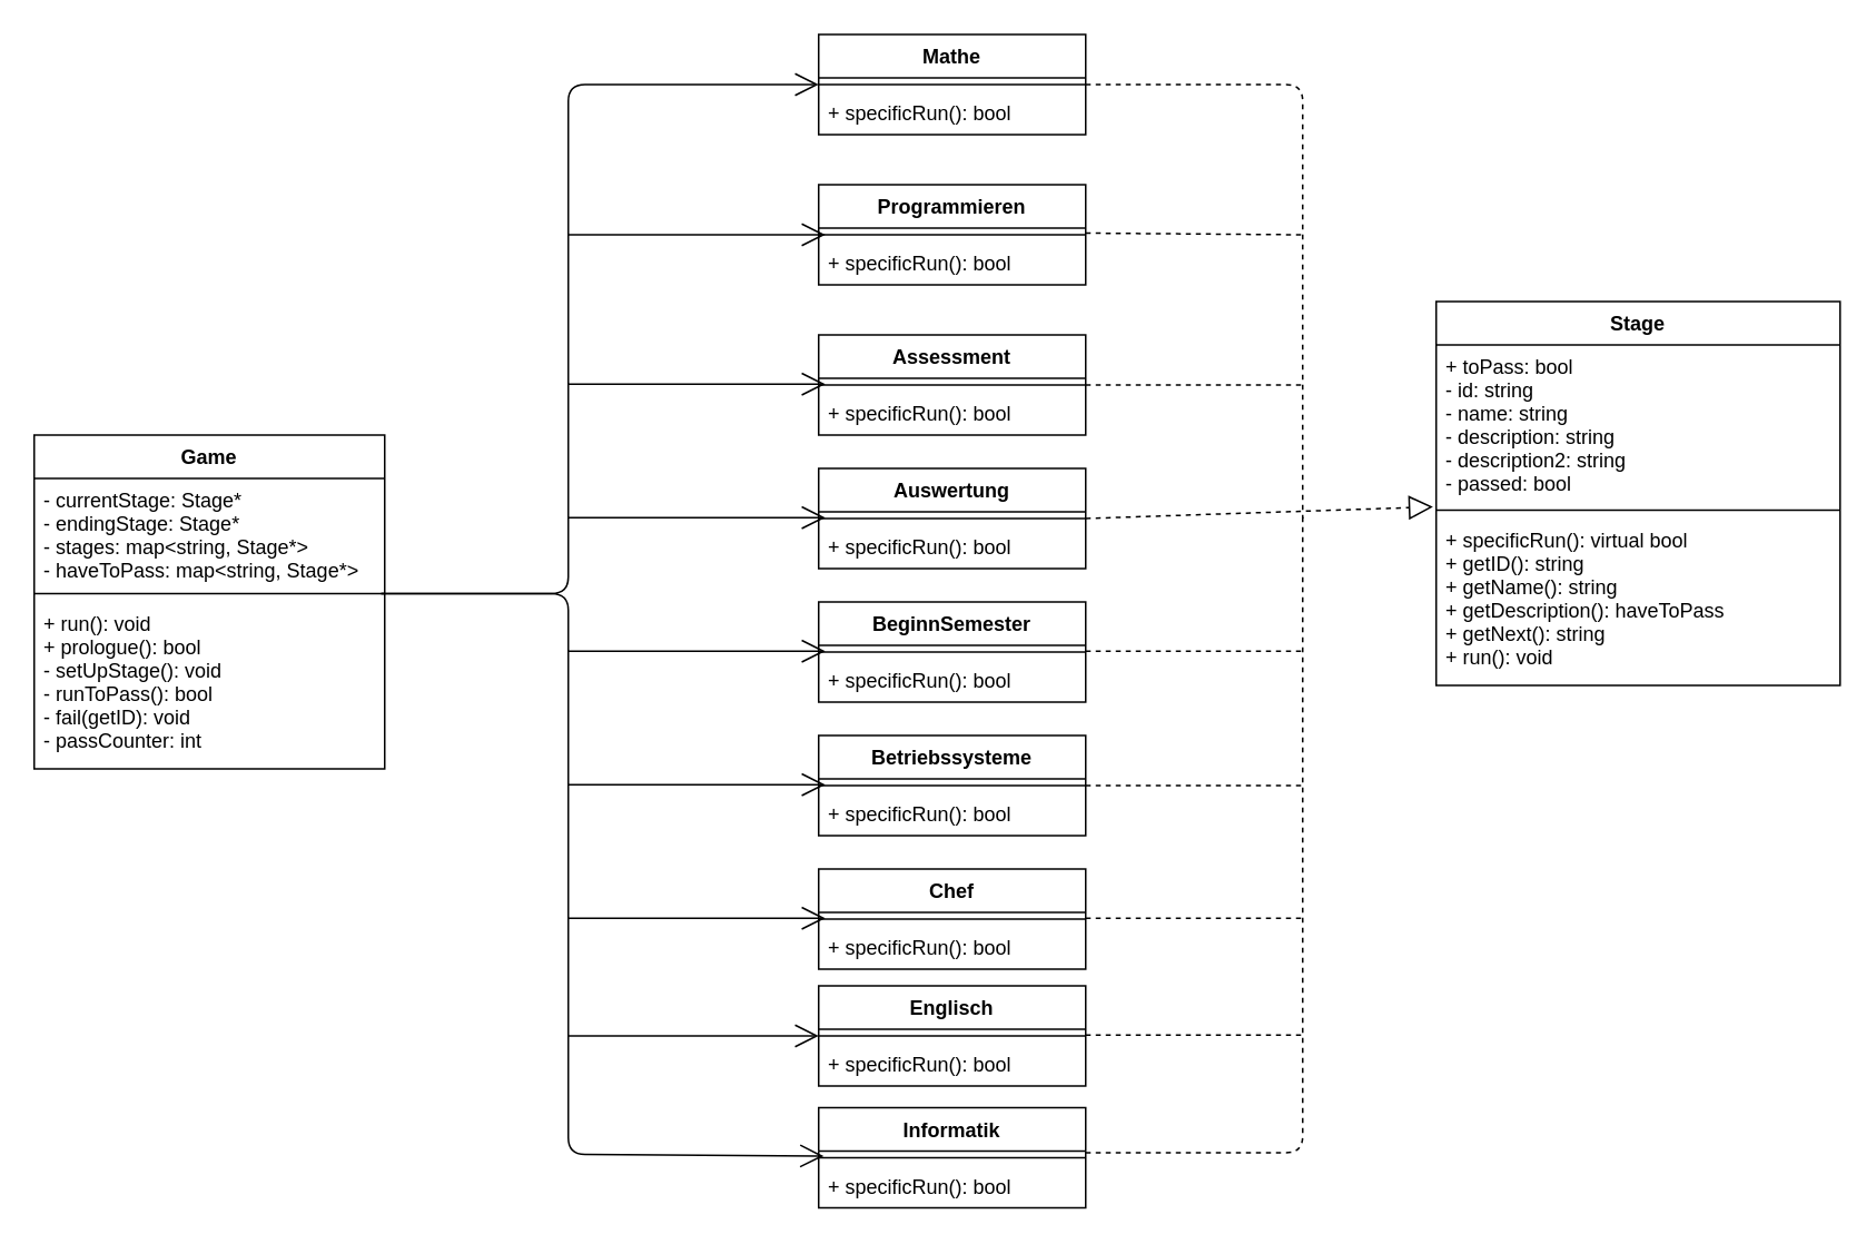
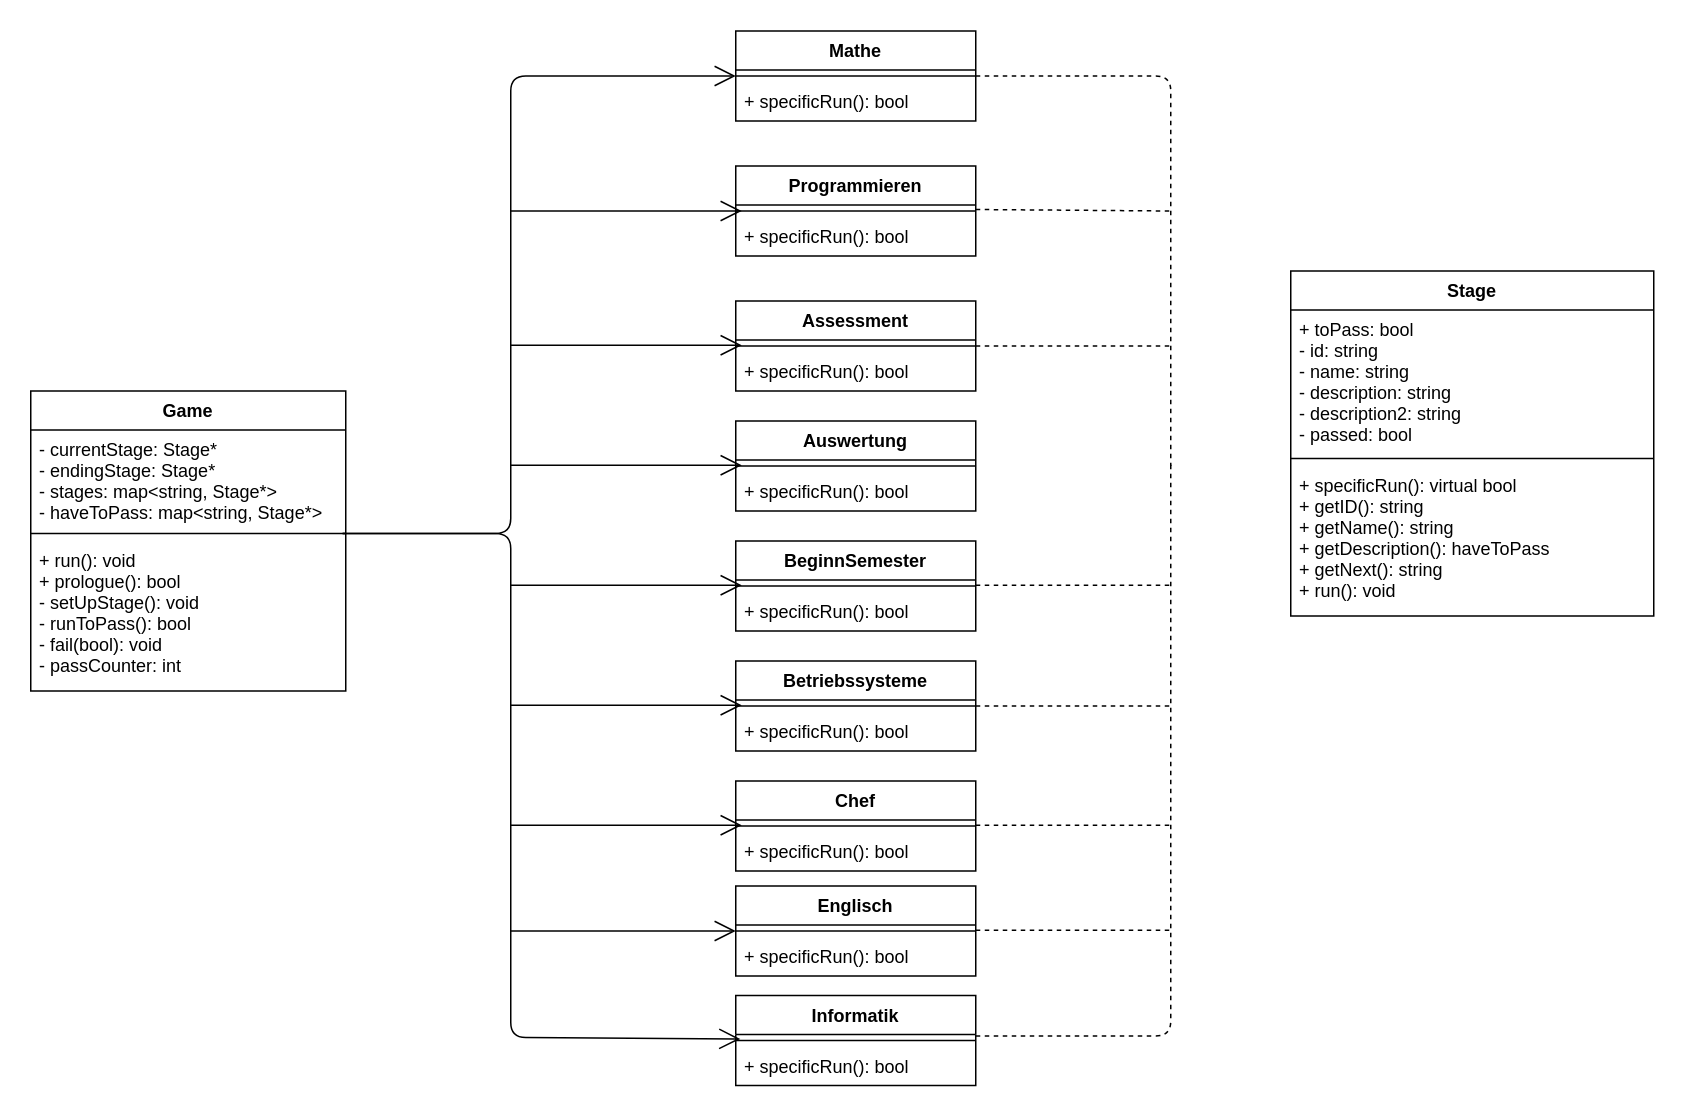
  <mxCell id="0" />
  <mxCell id="1" parent="0" />
  <mxCell id="2" value="Assessment" style="swimlane;fontStyle=1;align=center;verticalAlign=top;childLayout=stackLayout;horizontal=1;startSize=26;horizontalStack=0;resizeParent=1;resizeParentMax=0;resizeLast=0;collapsible=1;marginBottom=0;" vertex="1" parent="1"><mxGeometry x="490" y="200" width="160" height="60" as="geometry" /></mxCell>
  <mxCell id="3" value="" style="line;strokeWidth=1;fillColor=none;align=left;verticalAlign=middle;spacingTop=-1;spacingLeft=3;spacingRight=3;rotatable=0;labelPosition=right;points=[];portConstraint=eastwest;" vertex="1" parent="2"><mxGeometry y="26" width="160" height="8" as="geometry" /></mxCell>
  <mxCell id="4" value="+ specificRun(): bool" style="text;strokeColor=none;fillColor=none;align=left;verticalAlign=top;spacingLeft=4;spacingRight=4;overflow=hidden;rotatable=0;points=[[0,0.5],[1,0.5]];portConstraint=eastwest;" vertex="1" parent="2"><mxGeometry y="34" width="160" height="26" as="geometry" /></mxCell>
  <mxCell id="5" value="Game" style="swimlane;fontStyle=1;align=center;verticalAlign=top;childLayout=stackLayout;horizontal=1;startSize=26;horizontalStack=0;resizeParent=1;resizeParentMax=0;resizeLast=0;collapsible=1;marginBottom=0;" vertex="1" parent="1"><mxGeometry x="20" y="260" width="210" height="200" as="geometry" /></mxCell>
  <mxCell id="6" value="- currentStage: Stage*&#10;- endingStage: Stage*&#10;- stages: map&lt;string, Stage*&gt;&#10;- haveToPass: map&lt;string, Stage*&gt;&#10;" style="text;strokeColor=none;fillColor=none;align=left;verticalAlign=top;spacingLeft=4;spacingRight=4;overflow=hidden;rotatable=0;points=[[0,0.5],[1,0.5]];portConstraint=eastwest;" vertex="1" parent="5"><mxGeometry y="26" width="210" height="64" as="geometry" /></mxCell>
  <mxCell id="7" value="" style="line;strokeWidth=1;fillColor=none;align=left;verticalAlign=middle;spacingTop=-1;spacingLeft=3;spacingRight=3;rotatable=0;labelPosition=right;points=[];portConstraint=eastwest;" vertex="1" parent="5"><mxGeometry y="90" width="210" height="10" as="geometry" /></mxCell>
- <mxCell id="8" value="+ run(): void&#10;+ prologue(): bool&#10;- setUpStage(): void&#10;- runToPass(): bool&#10;- fail(getID): void&#10;- passCounter: int&#10;" style="text;strokeColor=none;fillColor=none;align=left;verticalAlign=top;spacingLeft=4;spacingRight=4;overflow=hidden;rotatable=0;points=[[0,0.5],[1,0.5]];portConstraint=eastwest;" vertex="1" parent="5"><mxGeometry y="100" width="210" height="100" as="geometry" /></mxCell>
+ <mxCell id="8" value="+ run(): void&#10;+ prologue(): bool&#10;- setUpStage(): void&#10;- runToPass(): bool&#10;- fail(bool): void&#10;- passCounter: int&#10;" style="text;strokeColor=none;fillColor=none;align=left;verticalAlign=top;spacingLeft=4;spacingRight=4;overflow=hidden;rotatable=0;points=[[0,0.5],[1,0.5]];portConstraint=eastwest;" vertex="1" parent="5"><mxGeometry y="100" width="210" height="100" as="geometry" /></mxCell>
  <mxCell id="9" value="Auswertung" style="swimlane;fontStyle=1;align=center;verticalAlign=top;childLayout=stackLayout;horizontal=1;startSize=26;horizontalStack=0;resizeParent=1;resizeParentMax=0;resizeLast=0;collapsible=1;marginBottom=0;" vertex="1" parent="1"><mxGeometry x="490" y="280" width="160" height="60" as="geometry" /></mxCell>
  <mxCell id="10" value="" style="line;strokeWidth=1;fillColor=none;align=left;verticalAlign=middle;spacingTop=-1;spacingLeft=3;spacingRight=3;rotatable=0;labelPosition=right;points=[];portConstraint=eastwest;" vertex="1" parent="9"><mxGeometry y="26" width="160" height="8" as="geometry" /></mxCell>
  <mxCell id="11" value="+ specificRun(): bool" style="text;strokeColor=none;fillColor=none;align=left;verticalAlign=top;spacingLeft=4;spacingRight=4;overflow=hidden;rotatable=0;points=[[0,0.5],[1,0.5]];portConstraint=eastwest;" vertex="1" parent="9"><mxGeometry y="34" width="160" height="26" as="geometry" /></mxCell>
  <mxCell id="12" value="BeginnSemester" style="swimlane;fontStyle=1;align=center;verticalAlign=top;childLayout=stackLayout;horizontal=1;startSize=26;horizontalStack=0;resizeParent=1;resizeParentMax=0;resizeLast=0;collapsible=1;marginBottom=0;" vertex="1" parent="1"><mxGeometry x="490" y="360" width="160" height="60" as="geometry" /></mxCell>
  <mxCell id="13" value="" style="line;strokeWidth=1;fillColor=none;align=left;verticalAlign=middle;spacingTop=-1;spacingLeft=3;spacingRight=3;rotatable=0;labelPosition=right;points=[];portConstraint=eastwest;" vertex="1" parent="12"><mxGeometry y="26" width="160" height="8" as="geometry" /></mxCell>
  <mxCell id="14" value="+ specificRun(): bool" style="text;strokeColor=none;fillColor=none;align=left;verticalAlign=top;spacingLeft=4;spacingRight=4;overflow=hidden;rotatable=0;points=[[0,0.5],[1,0.5]];portConstraint=eastwest;" vertex="1" parent="12"><mxGeometry y="34" width="160" height="26" as="geometry" /></mxCell>
  <mxCell id="15" value="Betriebssysteme" style="swimlane;fontStyle=1;align=center;verticalAlign=top;childLayout=stackLayout;horizontal=1;startSize=26;horizontalStack=0;resizeParent=1;resizeParentMax=0;resizeLast=0;collapsible=1;marginBottom=0;" vertex="1" parent="1"><mxGeometry x="490" y="440" width="160" height="60" as="geometry" /></mxCell>
  <mxCell id="16" value="" style="line;strokeWidth=1;fillColor=none;align=left;verticalAlign=middle;spacingTop=-1;spacingLeft=3;spacingRight=3;rotatable=0;labelPosition=right;points=[];portConstraint=eastwest;" vertex="1" parent="15"><mxGeometry y="26" width="160" height="8" as="geometry" /></mxCell>
  <mxCell id="17" value="+ specificRun(): bool" style="text;strokeColor=none;fillColor=none;align=left;verticalAlign=top;spacingLeft=4;spacingRight=4;overflow=hidden;rotatable=0;points=[[0,0.5],[1,0.5]];portConstraint=eastwest;" vertex="1" parent="15"><mxGeometry y="34" width="160" height="26" as="geometry" /></mxCell>
  <mxCell id="18" value="Chef" style="swimlane;fontStyle=1;align=center;verticalAlign=top;childLayout=stackLayout;horizontal=1;startSize=26;horizontalStack=0;resizeParent=1;resizeParentMax=0;resizeLast=0;collapsible=1;marginBottom=0;" vertex="1" parent="1"><mxGeometry x="490" y="520" width="160" height="60" as="geometry" /></mxCell>
  <mxCell id="19" value="" style="line;strokeWidth=1;fillColor=none;align=left;verticalAlign=middle;spacingTop=-1;spacingLeft=3;spacingRight=3;rotatable=0;labelPosition=right;points=[];portConstraint=eastwest;" vertex="1" parent="18"><mxGeometry y="26" width="160" height="8" as="geometry" /></mxCell>
  <mxCell id="20" value="+ specificRun(): bool" style="text;strokeColor=none;fillColor=none;align=left;verticalAlign=top;spacingLeft=4;spacingRight=4;overflow=hidden;rotatable=0;points=[[0,0.5],[1,0.5]];portConstraint=eastwest;" vertex="1" parent="18"><mxGeometry y="34" width="160" height="26" as="geometry" /></mxCell>
  <mxCell id="21" value="Englisch" style="swimlane;fontStyle=1;align=center;verticalAlign=top;childLayout=stackLayout;horizontal=1;startSize=26;horizontalStack=0;resizeParent=1;resizeParentMax=0;resizeLast=0;collapsible=1;marginBottom=0;" vertex="1" parent="1"><mxGeometry x="490" y="590" width="160" height="60" as="geometry" /></mxCell>
  <mxCell id="22" value="" style="line;strokeWidth=1;fillColor=none;align=left;verticalAlign=middle;spacingTop=-1;spacingLeft=3;spacingRight=3;rotatable=0;labelPosition=right;points=[];portConstraint=eastwest;" vertex="1" parent="21"><mxGeometry y="26" width="160" height="8" as="geometry" /></mxCell>
  <mxCell id="23" value="+ specificRun(): bool" style="text;strokeColor=none;fillColor=none;align=left;verticalAlign=top;spacingLeft=4;spacingRight=4;overflow=hidden;rotatable=0;points=[[0,0.5],[1,0.5]];portConstraint=eastwest;" vertex="1" parent="21"><mxGeometry y="34" width="160" height="26" as="geometry" /></mxCell>
  <mxCell id="24" value="Informatik" style="swimlane;fontStyle=1;align=center;verticalAlign=top;childLayout=stackLayout;horizontal=1;startSize=26;horizontalStack=0;resizeParent=1;resizeParentMax=0;resizeLast=0;collapsible=1;marginBottom=0;" vertex="1" parent="1"><mxGeometry x="490" y="663" width="160" height="60" as="geometry" /></mxCell>
  <mxCell id="25" value="" style="line;strokeWidth=1;fillColor=none;align=left;verticalAlign=middle;spacingTop=-1;spacingLeft=3;spacingRight=3;rotatable=0;labelPosition=right;points=[];portConstraint=eastwest;" vertex="1" parent="24"><mxGeometry y="26" width="160" height="8" as="geometry" /></mxCell>
  <mxCell id="26" value="+ specificRun(): bool" style="text;strokeColor=none;fillColor=none;align=left;verticalAlign=top;spacingLeft=4;spacingRight=4;overflow=hidden;rotatable=0;points=[[0,0.5],[1,0.5]];portConstraint=eastwest;" vertex="1" parent="24"><mxGeometry y="34" width="160" height="26" as="geometry" /></mxCell>
  <mxCell id="27" value="Mathe" style="swimlane;fontStyle=1;align=center;verticalAlign=top;childLayout=stackLayout;horizontal=1;startSize=26;horizontalStack=0;resizeParent=1;resizeParentMax=0;resizeLast=0;collapsible=1;marginBottom=0;" vertex="1" parent="1"><mxGeometry x="490" y="20" width="160" height="60" as="geometry" /></mxCell>
  <mxCell id="28" value="" style="line;strokeWidth=1;fillColor=none;align=left;verticalAlign=middle;spacingTop=-1;spacingLeft=3;spacingRight=3;rotatable=0;labelPosition=right;points=[];portConstraint=eastwest;" vertex="1" parent="27"><mxGeometry y="26" width="160" height="8" as="geometry" /></mxCell>
  <mxCell id="29" value="+ specificRun(): bool" style="text;strokeColor=none;fillColor=none;align=left;verticalAlign=top;spacingLeft=4;spacingRight=4;overflow=hidden;rotatable=0;points=[[0,0.5],[1,0.5]];portConstraint=eastwest;" vertex="1" parent="27"><mxGeometry y="34" width="160" height="26" as="geometry" /></mxCell>
  <mxCell id="30" value="Programmieren" style="swimlane;fontStyle=1;align=center;verticalAlign=top;childLayout=stackLayout;horizontal=1;startSize=26;horizontalStack=0;resizeParent=1;resizeParentMax=0;resizeLast=0;collapsible=1;marginBottom=0;" vertex="1" parent="1"><mxGeometry x="490" y="110" width="160" height="60" as="geometry" /></mxCell>
  <mxCell id="31" value="" style="line;strokeWidth=1;fillColor=none;align=left;verticalAlign=middle;spacingTop=-1;spacingLeft=3;spacingRight=3;rotatable=0;labelPosition=right;points=[];portConstraint=eastwest;" vertex="1" parent="30"><mxGeometry y="26" width="160" height="8" as="geometry" /></mxCell>
  <mxCell id="32" value="+ specificRun(): bool" style="text;strokeColor=none;fillColor=none;align=left;verticalAlign=top;spacingLeft=4;spacingRight=4;overflow=hidden;rotatable=0;points=[[0,0.5],[1,0.5]];portConstraint=eastwest;" vertex="1" parent="30"><mxGeometry y="34" width="160" height="26" as="geometry" /></mxCell>
  <mxCell id="33" value="Stage" style="swimlane;fontStyle=1;align=center;verticalAlign=top;childLayout=stackLayout;horizontal=1;startSize=26;horizontalStack=0;resizeParent=1;resizeParentMax=0;resizeLast=0;collapsible=1;marginBottom=0;" vertex="1" parent="1"><mxGeometry x="860" y="180" width="242" height="230" as="geometry" /></mxCell>
  <mxCell id="34" value="+ toPass: bool&#10;- id: string&#10;- name: string&#10;- description: string&#10;- description2: string&#10;- passed: bool" style="text;strokeColor=none;fillColor=none;align=left;verticalAlign=top;spacingLeft=4;spacingRight=4;overflow=hidden;rotatable=0;points=[[0,0.5],[1,0.5]];portConstraint=eastwest;" vertex="1" parent="33"><mxGeometry y="26" width="242" height="94" as="geometry" /></mxCell>
  <mxCell id="35" value="" style="line;strokeWidth=1;fillColor=none;align=left;verticalAlign=middle;spacingTop=-1;spacingLeft=3;spacingRight=3;rotatable=0;labelPosition=right;points=[];portConstraint=eastwest;" vertex="1" parent="33"><mxGeometry y="120" width="242" height="10" as="geometry" /></mxCell>
  <mxCell id="36" value="+ specificRun(): virtual bool&#10;+ getID(): string&#10;+ getName(): string&#10;+ getDescription(): haveToPass&#10;+ getNext(): string&#10;+ run(): void" style="text;strokeColor=none;fillColor=none;align=left;verticalAlign=top;spacingLeft=4;spacingRight=4;overflow=hidden;rotatable=0;points=[[0,0.5],[1,0.5]];portConstraint=eastwest;" vertex="1" parent="33"><mxGeometry y="130" width="242" height="100" as="geometry" /></mxCell>
- <mxCell id="37" value="" style="endArrow=block;dashed=1;endFill=0;endSize=12;html=1;exitX=1;exitY=0.5;exitDx=0;exitDy=0;entryX=-0.008;entryY=1.032;entryDx=0;entryDy=0;entryPerimeter=0;" edge="1" parent="1" source="9" target="34"><mxGeometry width="160" relative="1" as="geometry"><mxPoint x="680" y="309.5" as="sourcePoint" /><mxPoint x="840" y="309.5" as="targetPoint" /></mxGeometry></mxCell>
  <mxCell id="38" value="" style="endArrow=none;dashed=1;html=1;exitX=1;exitY=0.5;exitDx=0;exitDy=0;" edge="1" parent="1" source="27"><mxGeometry width="50" height="50" relative="1" as="geometry"><mxPoint x="730" y="110" as="sourcePoint" /><mxPoint x="780" y="310" as="targetPoint" /><Array as="points"><mxPoint x="780" y="50" /><mxPoint x="780" y="220" /></Array></mxGeometry></mxCell>
  <mxCell id="39" value="" style="endArrow=none;dashed=1;html=1;exitX=1;exitY=0.375;exitDx=0;exitDy=0;exitPerimeter=0;" edge="1" parent="1" source="31"><mxGeometry width="50" height="50" relative="1" as="geometry"><mxPoint x="660" y="140" as="sourcePoint" /><mxPoint x="780" y="140" as="targetPoint" /></mxGeometry></mxCell>
  <mxCell id="40" value="" style="endArrow=none;dashed=1;html=1;exitX=1;exitY=0.5;exitDx=0;exitDy=0;" edge="1" parent="1" source="2"><mxGeometry width="50" height="50" relative="1" as="geometry"><mxPoint x="840" y="310" as="sourcePoint" /><mxPoint x="780" y="230" as="targetPoint" /></mxGeometry></mxCell>
  <mxCell id="41" value="" style="endArrow=none;dashed=1;html=1;" edge="1" parent="1"><mxGeometry width="50" height="50" relative="1" as="geometry"><mxPoint x="650" y="690" as="sourcePoint" /><mxPoint x="780" y="309" as="targetPoint" /><Array as="points"><mxPoint x="780" y="690" /></Array></mxGeometry></mxCell>
  <mxCell id="42" value="" style="endArrow=none;dashed=1;html=1;exitX=1;exitY=0.5;exitDx=0;exitDy=0;" edge="1" parent="1"><mxGeometry width="50" height="50" relative="1" as="geometry"><mxPoint x="650" y="389.5" as="sourcePoint" /><mxPoint x="780" y="389.5" as="targetPoint" /></mxGeometry></mxCell>
  <mxCell id="43" value="" style="endArrow=none;dashed=1;html=1;exitX=1;exitY=0.5;exitDx=0;exitDy=0;" edge="1" parent="1"><mxGeometry width="50" height="50" relative="1" as="geometry"><mxPoint x="650" y="470" as="sourcePoint" /><mxPoint x="780" y="470" as="targetPoint" /></mxGeometry></mxCell>
  <mxCell id="44" value="" style="endArrow=none;dashed=1;html=1;exitX=1;exitY=0.5;exitDx=0;exitDy=0;" edge="1" parent="1"><mxGeometry width="50" height="50" relative="1" as="geometry"><mxPoint x="650" y="549.5" as="sourcePoint" /><mxPoint x="780" y="549.5" as="targetPoint" /></mxGeometry></mxCell>
  <mxCell id="45" value="" style="endArrow=none;dashed=1;html=1;exitX=1;exitY=0.5;exitDx=0;exitDy=0;" edge="1" parent="1"><mxGeometry width="50" height="50" relative="1" as="geometry"><mxPoint x="650" y="619.5" as="sourcePoint" /><mxPoint x="780" y="619.5" as="targetPoint" /></mxGeometry></mxCell>
  <mxCell id="46" value="" style="endArrow=open;endFill=1;endSize=12;html=1;exitX=0.99;exitY=1.078;exitDx=0;exitDy=0;exitPerimeter=0;entryX=0;entryY=0.5;entryDx=0;entryDy=0;" edge="1" parent="1" source="6" target="27"><mxGeometry width="160" relative="1" as="geometry"><mxPoint x="270" y="350" as="sourcePoint" /><mxPoint x="430" y="350" as="targetPoint" /><Array as="points"><mxPoint x="340" y="355" /><mxPoint x="340" y="50" /></Array></mxGeometry></mxCell>
  <mxCell id="47" value="" style="endArrow=open;endFill=1;endSize=12;html=1;exitX=0.99;exitY=-0.03;exitDx=0;exitDy=0;exitPerimeter=0;entryX=0.019;entryY=-0.192;entryDx=0;entryDy=0;entryPerimeter=0;" edge="1" parent="1" target="26"><mxGeometry width="160" relative="1" as="geometry"><mxPoint x="227.9" y="355" as="sourcePoint" /><mxPoint x="490" y="691" as="targetPoint" /><Array as="points"><mxPoint x="340" y="355" /><mxPoint x="340" y="691" /></Array></mxGeometry></mxCell>
  <mxCell id="48" value="" style="endArrow=open;endFill=1;endSize=12;html=1;entryX=0.025;entryY=-0.154;entryDx=0;entryDy=0;entryPerimeter=0;" edge="1" parent="1" target="32"><mxGeometry width="160" relative="1" as="geometry"><mxPoint x="340" y="140" as="sourcePoint" /><mxPoint x="490" y="139.5" as="targetPoint" /></mxGeometry></mxCell>
  <mxCell id="49" value="" style="endArrow=open;endFill=1;endSize=12;html=1;entryX=0.025;entryY=-0.154;entryDx=0;entryDy=0;entryPerimeter=0;" edge="1" parent="1"><mxGeometry width="160" relative="1" as="geometry"><mxPoint x="340" y="229.5" as="sourcePoint" /><mxPoint x="494" y="229.496" as="targetPoint" /></mxGeometry></mxCell>
  <mxCell id="50" value="" style="endArrow=open;endFill=1;endSize=12;html=1;entryX=0.025;entryY=-0.154;entryDx=0;entryDy=0;entryPerimeter=0;" edge="1" parent="1"><mxGeometry width="160" relative="1" as="geometry"><mxPoint x="340" y="309.5" as="sourcePoint" /><mxPoint x="494" y="309.496" as="targetPoint" /></mxGeometry></mxCell>
  <mxCell id="51" value="" style="endArrow=open;endFill=1;endSize=12;html=1;entryX=0.025;entryY=-0.154;entryDx=0;entryDy=0;entryPerimeter=0;" edge="1" parent="1"><mxGeometry width="160" relative="1" as="geometry"><mxPoint x="340" y="389.5" as="sourcePoint" /><mxPoint x="494" y="389.496" as="targetPoint" /></mxGeometry></mxCell>
  <mxCell id="52" value="" style="endArrow=open;endFill=1;endSize=12;html=1;entryX=0.025;entryY=-0.154;entryDx=0;entryDy=0;entryPerimeter=0;" edge="1" parent="1"><mxGeometry width="160" relative="1" as="geometry"><mxPoint x="340" y="469.5" as="sourcePoint" /><mxPoint x="494" y="469.496" as="targetPoint" /></mxGeometry></mxCell>
  <mxCell id="53" value="" style="endArrow=open;endFill=1;endSize=12;html=1;entryX=0.025;entryY=-0.154;entryDx=0;entryDy=0;entryPerimeter=0;" edge="1" parent="1"><mxGeometry width="160" relative="1" as="geometry"><mxPoint x="340" y="549.5" as="sourcePoint" /><mxPoint x="494" y="549.496" as="targetPoint" /></mxGeometry></mxCell>
  <mxCell id="54" value="" style="endArrow=open;endFill=1;endSize=12;html=1;" edge="1" parent="1"><mxGeometry width="160" relative="1" as="geometry"><mxPoint x="340" y="620" as="sourcePoint" /><mxPoint x="490" y="620" as="targetPoint" /></mxGeometry></mxCell>
